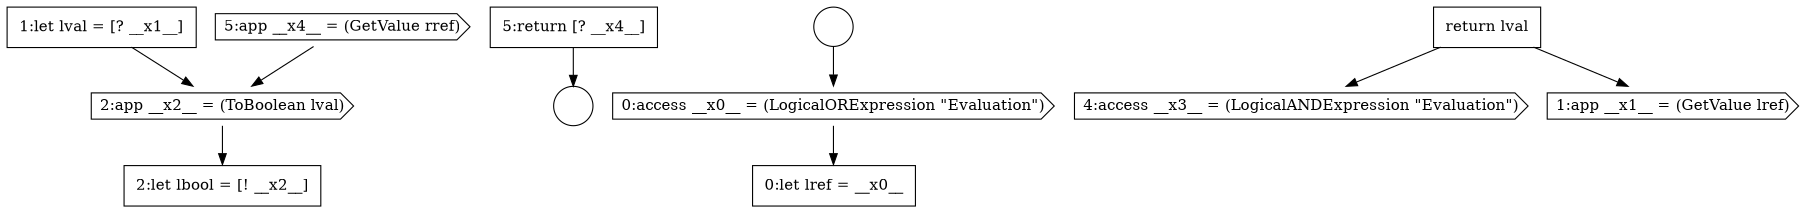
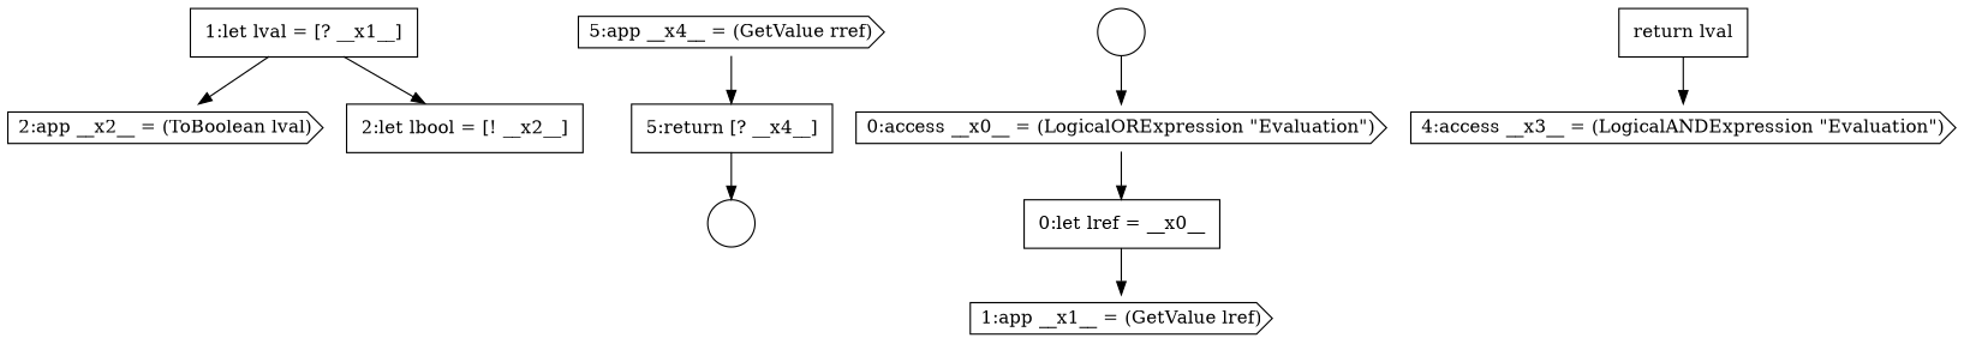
  digraph {
    node [color=black fillcolor=white shape=none style=filled]
    edge [color=black]
    n1 [label=<<font color="black">     <table border="0" cellborder="1" cellspacing="0" cellpadding="10">       <tr><td align="left">1:let lval = [? __x1__]</td></tr>     </table>   </font>> margin=0]
    n2 [label=<<font color="black">2:app __x2__ = (ToBoolean lval)</font>> shape=cds]
    n3 [label=<<font color="black">     <table border="0" cellborder="1" cellspacing="0" cellpadding="10">       <tr><td align="left">2:let lbool = [! __x2__]</td></tr>     </table>   </font>> margin=0]
    n4 [label=" " shape=circle]
    n5 [label=<<font color="black">5:app __x4__ = (GetValue rref)</font>> shape=cds]
    n6 [label=<<font color="black">     <table border="0" cellborder="1" cellspacing="0" cellpadding="10">       <tr><td align="left">5:return [? __x4__]</td></tr>     </table>   </font>> margin=0]
    n7 [label=" " shape=circle]
    n8 [label=<<font color="black">0:access __x0__ = (LogicalORExpression &quot;Evaluation&quot;)</font>> shape=cds]
    n9 [label=<<font color="black">     <table border="0" cellborder="1" cellspacing="0" cellpadding="10">       <tr><td align="left">0:let lref = __x0__</td></tr>     </table>   </font>> margin=0]
    n10 [label=<<font color="black">4:access __x3__ = (LogicalANDExpression &quot;Evaluation&quot;)</font>> shape=cds]
    n11 [label=<<font color="black">     <table border="0" cellborder="1" cellspacing="0" cellpadding="10">       <tr><td align="left">return lval</td></tr>     </table>   </font>> margin=0]
    n12 [label=<<font color="black">1:app __x1__ = (GetValue lref)</font>> shape=cds]
    n1 -> n2
-   n2 -> n3
-   n5 -> n2
+   n1 -> n3
+   n5 -> n6
    n6 -> n4
    n7 -> n8
    n8 -> n9
-   n11 -> n12
+   n9 -> n12
    n11 -> n10
  }
